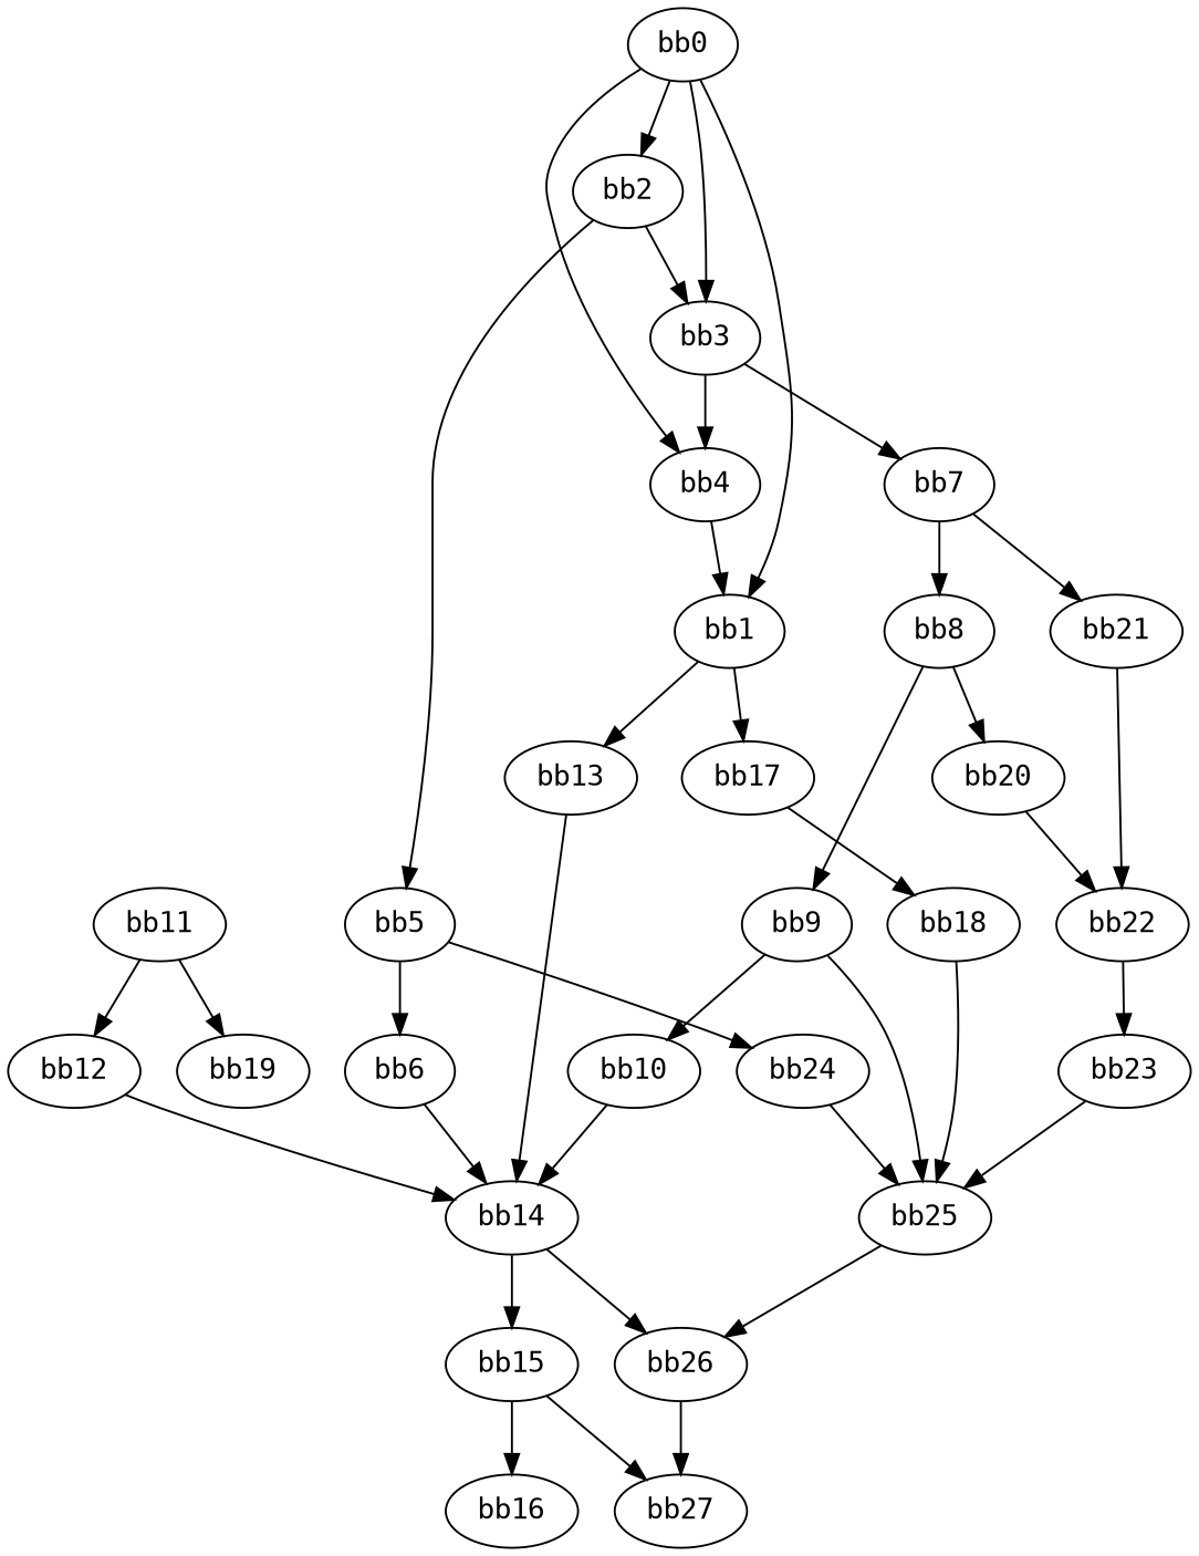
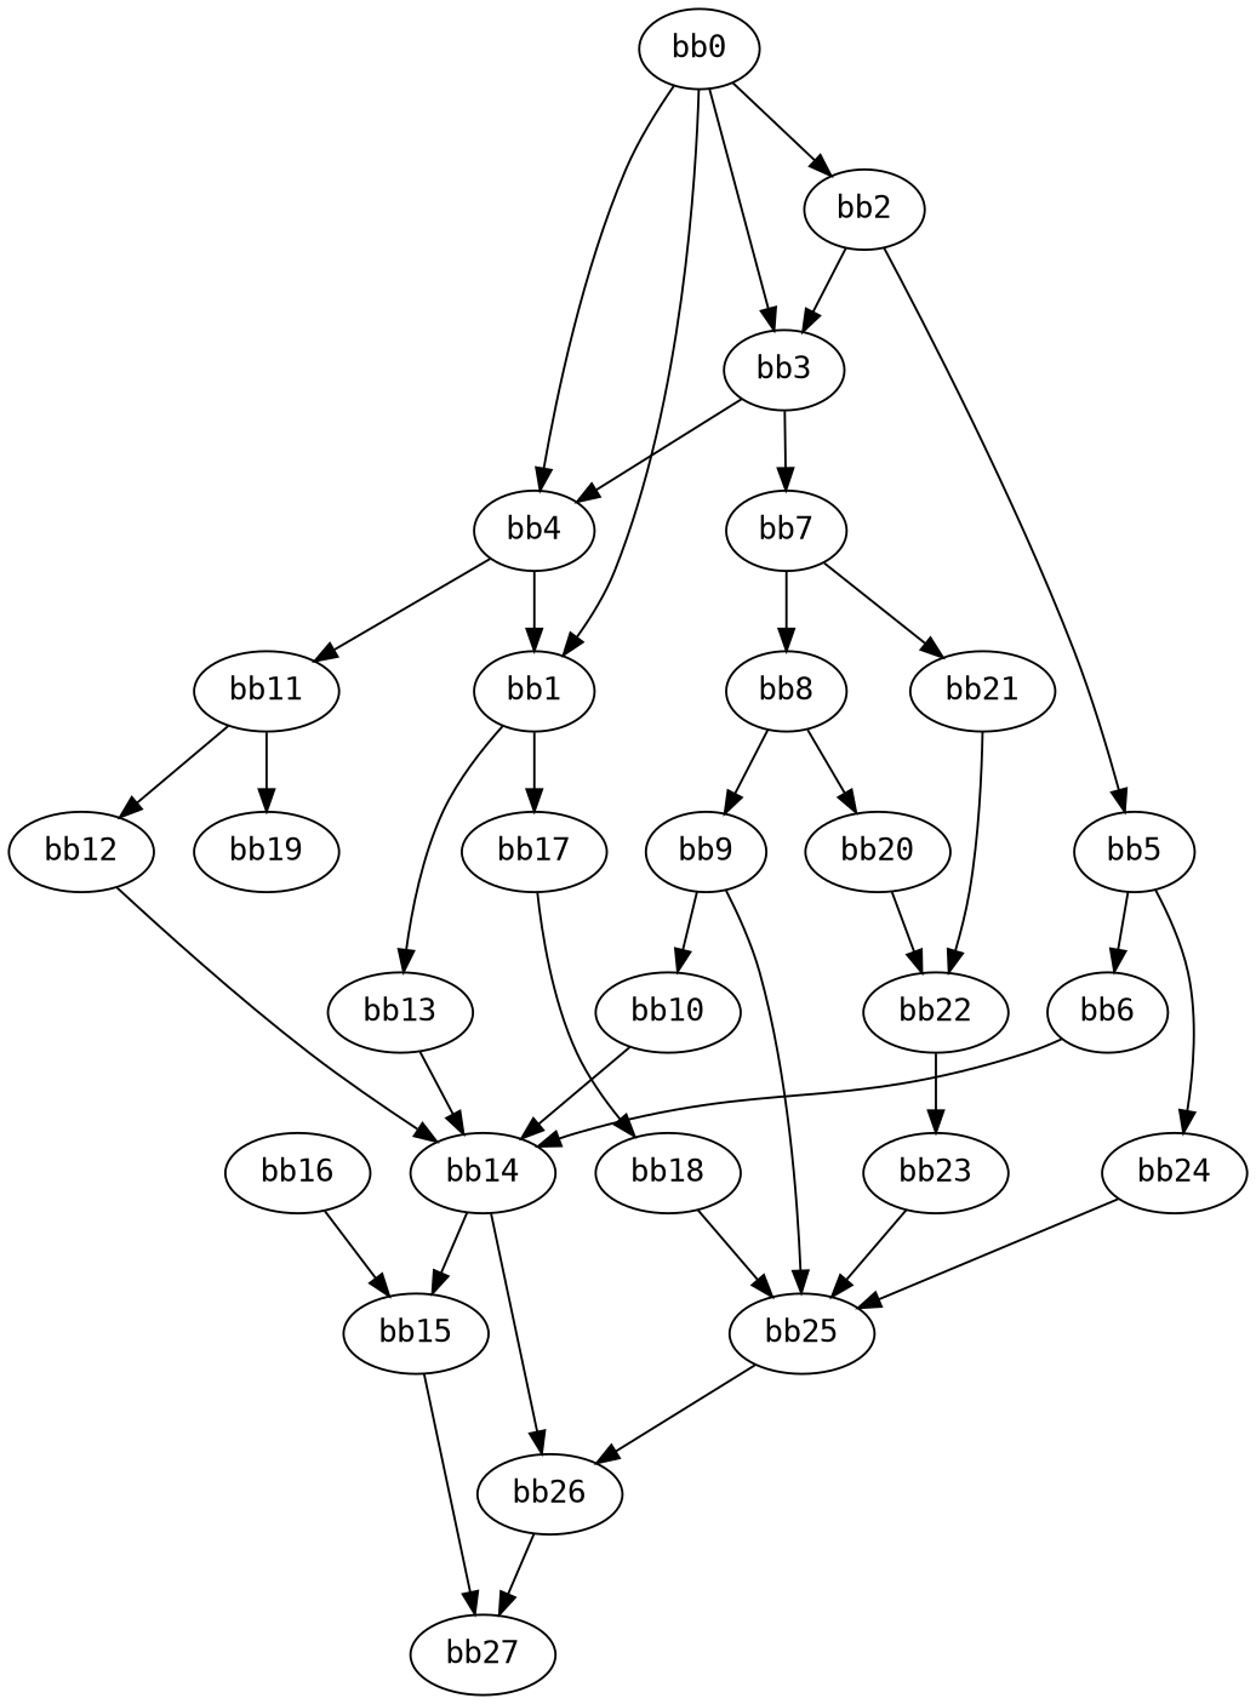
  digraph {
    fontname="DejaVu Sans Mono"
    node [fontname="DejaVu Sans Mono"]
    edge [fontname="DejaVu Sans Mono"]
    n1 [label="bb0\l"]
    n2 [label="bb1\l"]
    n3 [label="bb2\l"]
    n4 [label="bb3\l"]
    n5 [label="bb4\l"]
    n6 [label="bb13\l"]
    n7 [label="bb17\l"]
    n8 [label="bb5\l"]
    n9 [label="bb7\l"]
    n10 [label="bb11\l"]
    n11 [label="bb14\l"]
    n12 [label="bb18\l"]
    n13 [label="bb6\l"]
    n14 [label="bb24\l"]
    n15 [label="bb8\l"]
    n16 [label="bb21\l"]
    n17 [label="bb12\l"]
    n18 [label="bb19\l"]
    n19 [label="bb25\l"]
    n20 [label="bb15\l"]
    n21 [label="bb26\l"]
    n22 [label="bb9\l"]
    n23 [label="bb20\l"]
    n24 [label="bb22\l"]
    n25 [label="bb10\l"]
    n26 [label="bb16\l"]
    n27 [label="bb27\l"]
    n28 [label="bb23\l"]
    n1 -> n2
    n1 -> n3
    n1 -> n4
    n1 -> n5
    n2 -> n6
    n2 -> n7
    n3 -> n4
    n3 -> n8
    n4 -> n5
    n4 -> n9
    n5 -> n2
+   n5 -> n10
    n6 -> n11
    n7 -> n12
    n8 -> n13
    n8 -> n14
    n9 -> n15
    n9 -> n16
    n10 -> n17
    n10 -> n18
    n11 -> n20
    n11 -> n21
    n12 -> n19
    n13 -> n11
    n14 -> n19
    n15 -> n22
    n15 -> n23
    n16 -> n24
    n17 -> n11
    n19 -> n21
-   n20 -> n26
+   n26 -> n20
    n20 -> n27
    n21 -> n27
    n22 -> n19
    n22 -> n25
    n23 -> n24
    n24 -> n28
    n25 -> n11
    n28 -> n19
  }
